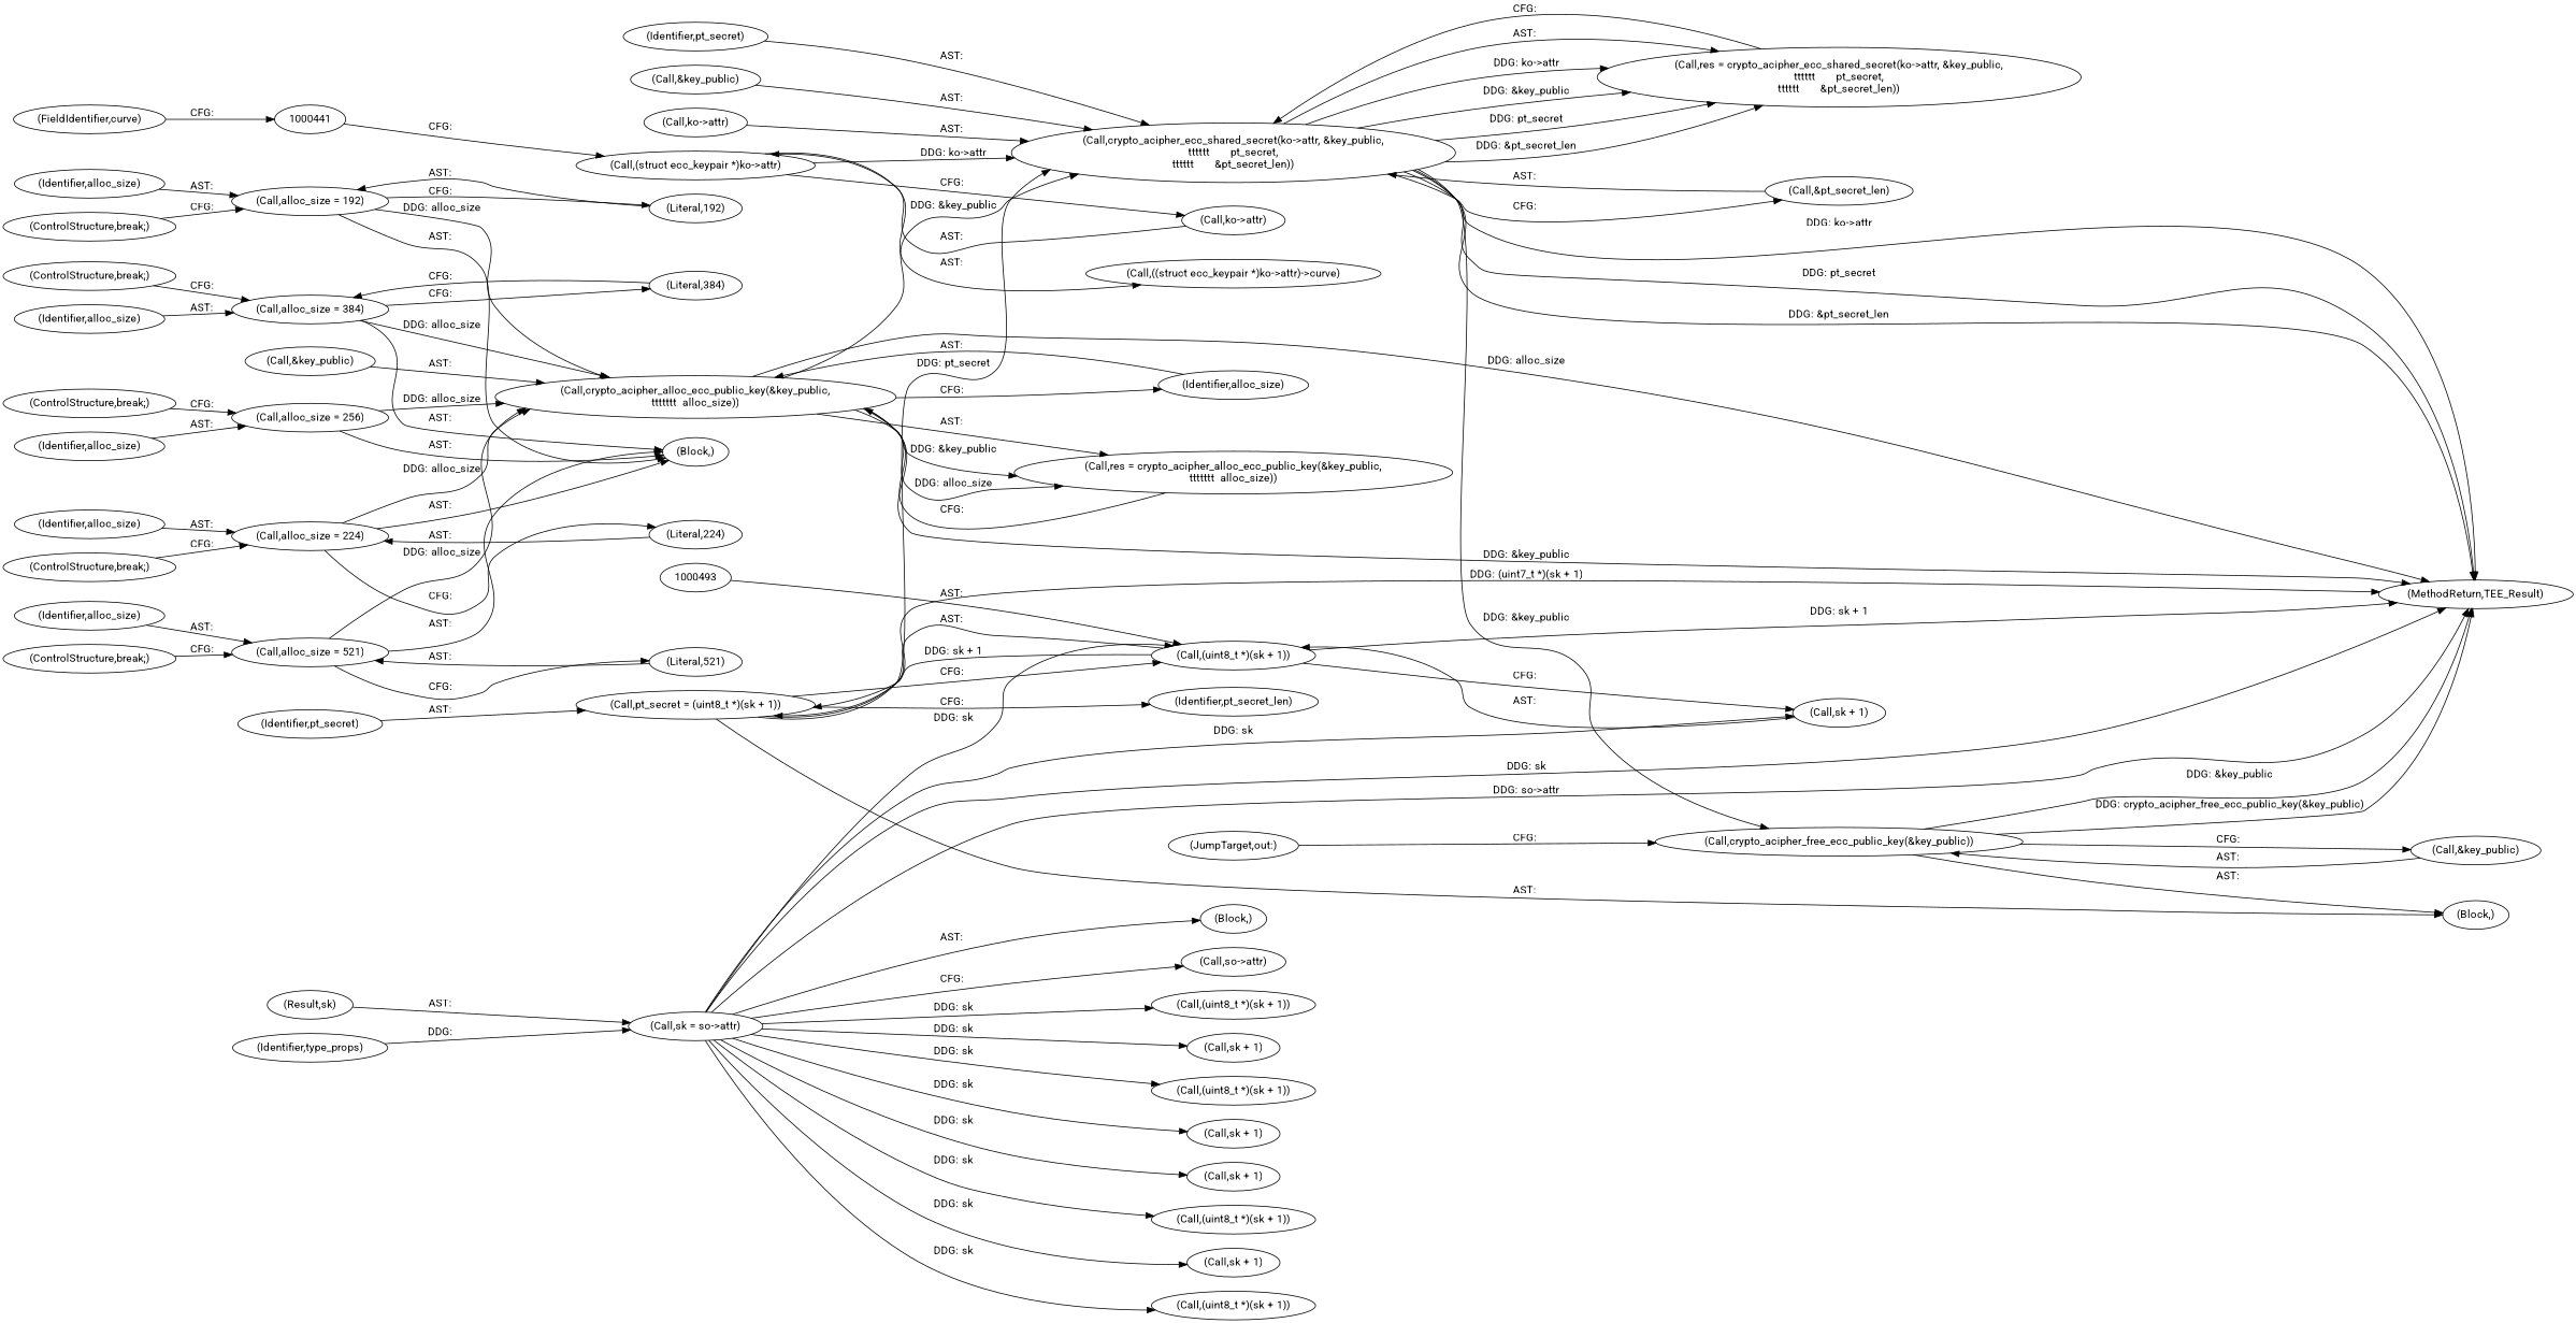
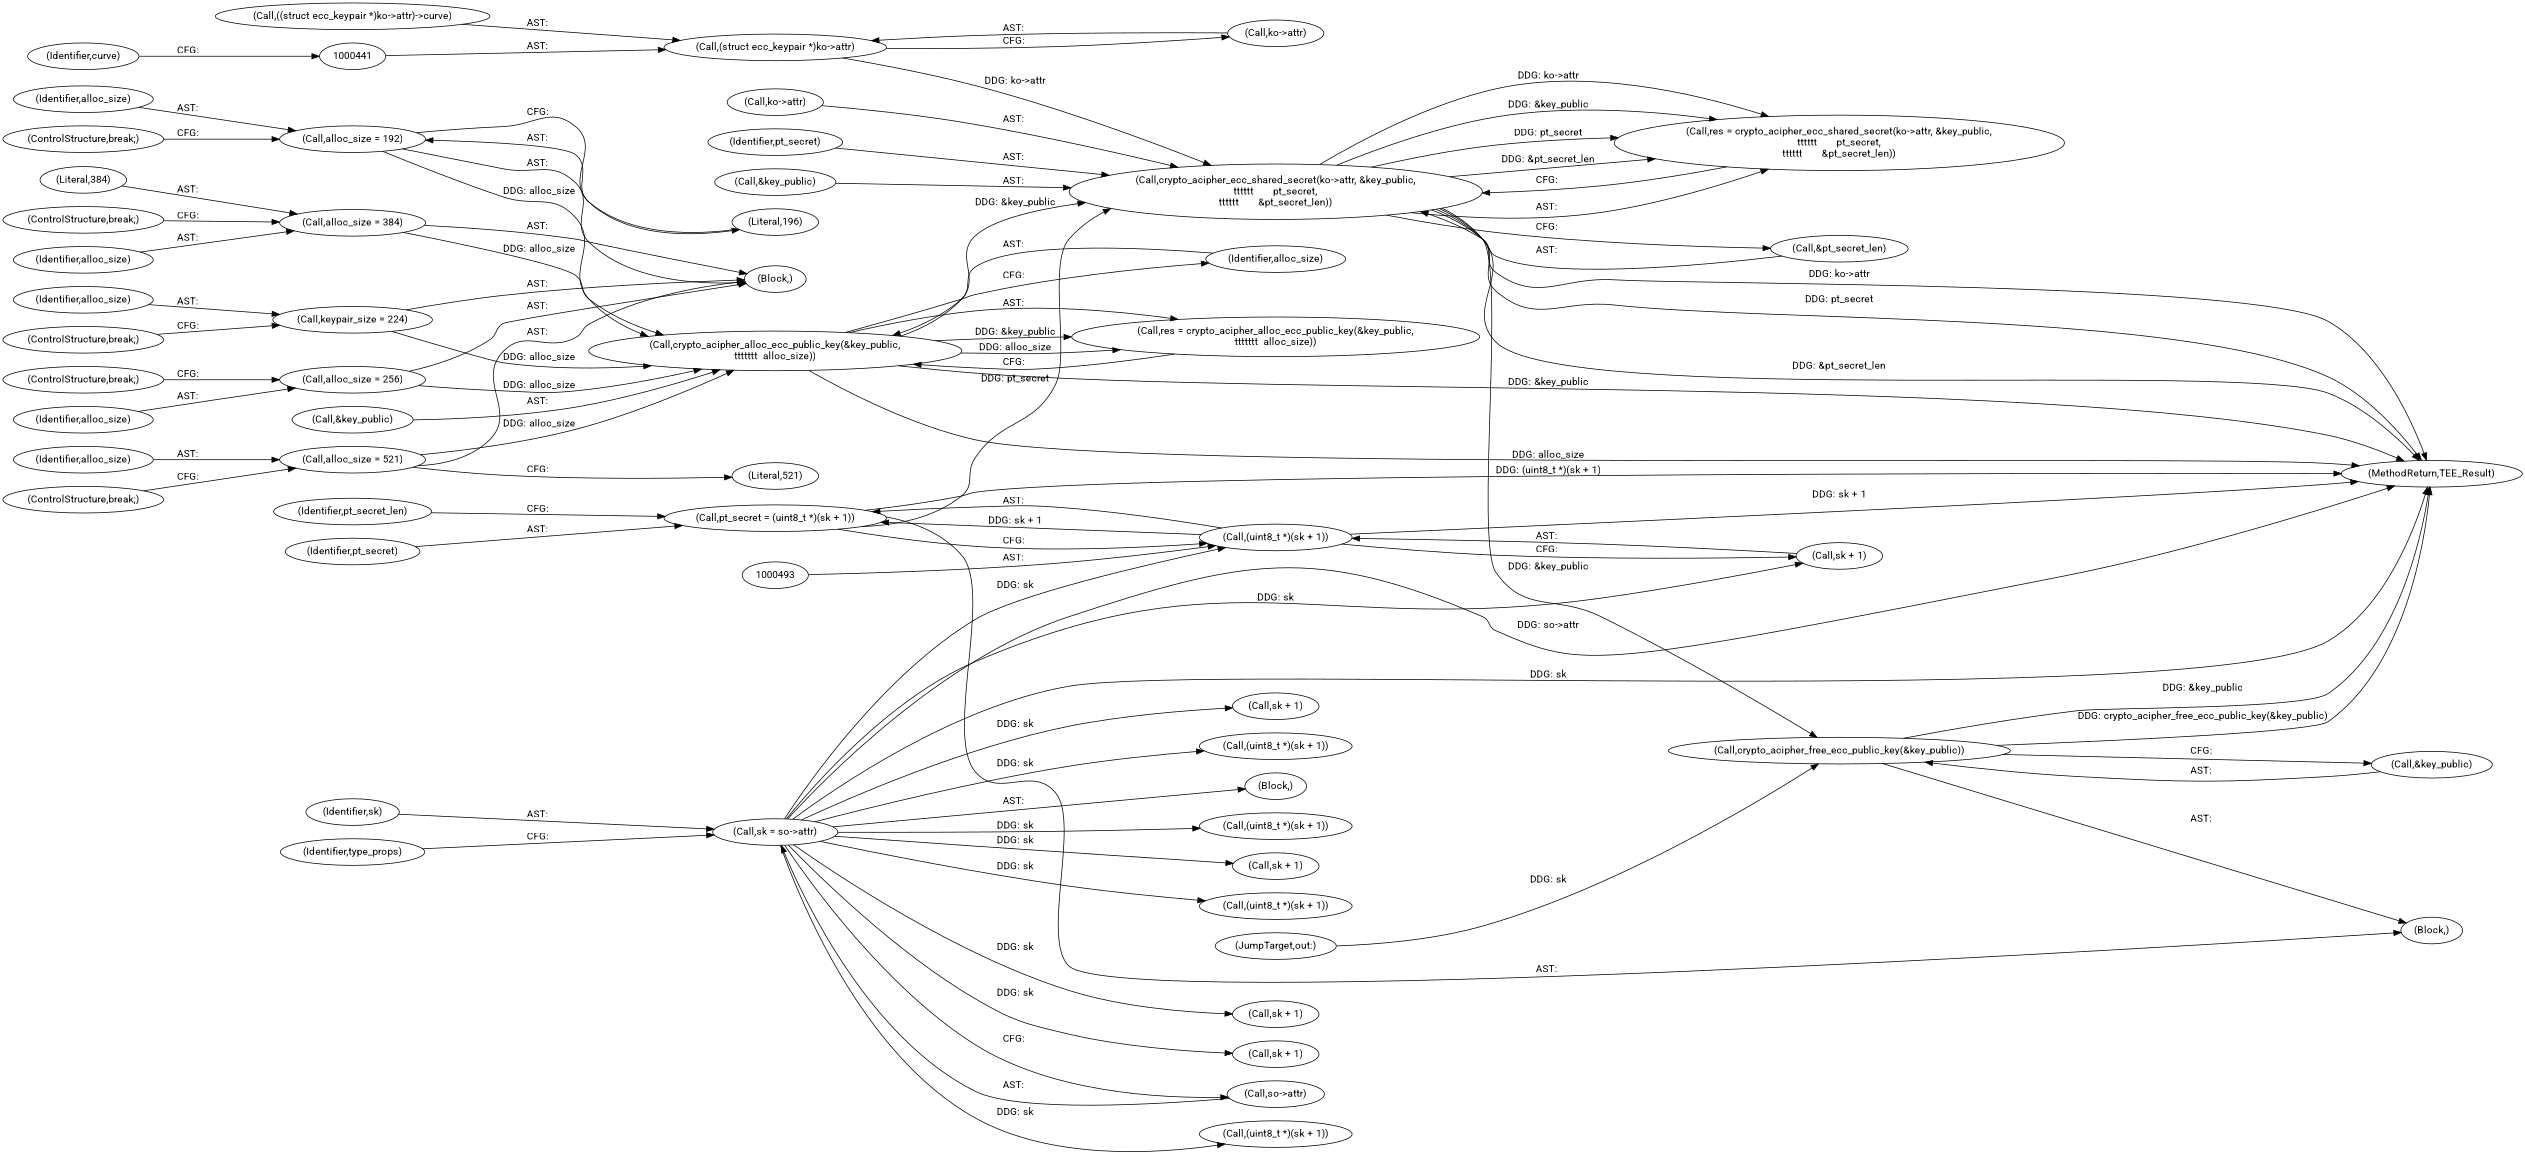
  digraph {
    fontname=Roboto
    rankdir=LR
    node [fontname=Roboto]
    edge [fontname=Roboto]
    n1 [label="(Call,crypto_acipher_free_ecc_public_key(&key_public))"]
    n2 [label="(MethodReturn,TEE_Result)"]
    n3 [label="(Block,)"]
    n4 [label="(Call,&key_public)"]
    n5 [label="(Call,crypto_acipher_ecc_shared_secret(ko->attr, &key_public,\n\t\t\t\t\t\t       pt_secret,\n\t\t\t\t\t\t       &pt_secret_len))"]
    n6 [label="(Call,res = crypto_acipher_ecc_shared_secret(ko->attr, &key_public,\n\t\t\t\t\t\t       pt_secret,\n\t\t\t\t\t\t       &pt_secret_len))"]
    n7 [label="(Call,&pt_secret_len)"]
    n8 [label="(Call,(struct ecc_keypair *)ko->attr)"]
    n9 [label="(Call,ko->attr)"]
    n10 [label="(Call,((struct ecc_keypair *)ko->attr)->curve)"]
    n11 [label="(Call,crypto_acipher_alloc_ecc_public_key(&key_public,\n\t\t\t\t\t\t\t  alloc_size))"]
    n12 [label="(Call,res = crypto_acipher_alloc_ecc_public_key(&key_public,\n\t\t\t\t\t\t\t  alloc_size))"]
    n13 [label="(Identifier,alloc_size)"]
    n14 [label="(Call,alloc_size = 192)"]
    n15 [label="(Block,)"]
-   n16 [label="(Literal,192)"]
+   n16 [label="(Literal,196)"]
    n17 [label="(Call,alloc_size = 384)"]
    n18 [label="(Literal,384)"]
-   n19 [label="(Call,alloc_size = 224)"]
-   n20 [label="(Literal,224)"]
+   n19 [label="(Call,keypair_size = 224)"]
    n21 [label="(Call,alloc_size = 521)"]
    n22 [label="(Literal,521)"]
    n23 [label="(Call,alloc_size = 256)"]
    n24 [label="(Call,pt_secret = (uint8_t *)(sk + 1))"]
    n25 [label="(Call,(uint8_t *)(sk + 1))"]
    n26 [label="(Call,sk + 1)"]
    n27 [label="(Call,sk = so->attr)"]
    n28 [label="(Block,)"]
    n29 [label="(Call,so->attr)"]
    n30 [label="(Call,(uint8_t *)(sk + 1))"]
    n31 [label="(Call,sk + 1)"]
    n32 [label="(Call,(uint8_t *)(sk + 1))"]
    n33 [label="(Call,sk + 1)"]
    n34 [label="(Call,sk + 1)"]
    n35 [label="(Call,(uint8_t *)(sk + 1))"]
    n36 [label="(Call,sk + 1)"]
    n37 [label="(Call,(uint8_t *)(sk + 1))"]
    n38 [label="(Identifier,pt_secret_len)"]
    n39 [label="(Identifier,alloc_size)"]
    n40 [label="(Call,&key_public)"]
-   n41 [label="(Result,sk)"]
+   n41 [label="(Identifier,sk)"]
    n42 [label="(ControlStructure,break;)"]
    n43 [label="(Identifier,alloc_size)"]
    n44 [label="(ControlStructure,break;)"]
    n45 [label="(ControlStructure,break;)"]
    n46 [label="(Identifier,pt_secret)"]
    n47 [label="(ControlStructure,break;)"]
    n48 [label="(Call,&key_public)"]
    n49 [label="(Call,ko->attr)"]
    n50 [label="(Identifier,alloc_size)"]
    n51 [label="(Identifier,type_props)"]
    n52 [label="(Identifier,pt_secret)"]
    n53 [label="(JumpTarget,out:)"]
-   n54 [label="(FieldIdentifier,curve)"]
+   n54 [label="(Identifier,curve)"]
    1000441
    n56 [label="(Identifier,alloc_size)"]
    n57 [label="(Identifier,alloc_size)"]
    n58 [label="(ControlStructure,break;)"]
    1000493
    n1 -> n2 [label="DDG: crypto_acipher_free_ecc_public_key(&key_public)"]
    n1 -> n2 [label="DDG: &key_public"]
    n1 -> n3 [label="AST: "]
    n1 -> n4 [label="CFG: "]
    n4 -> n1 [label="AST: "]
    n5 -> n1 [label="DDG: &key_public"]
    n5 -> n2 [label="DDG: &pt_secret_len"]
    n5 -> n2 [label="DDG: ko->attr"]
    n5 -> n2 [label="DDG: pt_secret"]
    n5 -> n6 [label="AST: "]
    n5 -> n6 [label="DDG: ko->attr"]
    n5 -> n6 [label="DDG: &key_public"]
    n5 -> n6 [label="DDG: pt_secret"]
    n5 -> n6 [label="DDG: &pt_secret_len"]
    n5 -> n7 [label="CFG: "]
    n6 -> n5 [label="CFG: "]
    n7 -> n5 [label="AST: "]
    n8 -> n5 [label="DDG: ko->attr"]
    n8 -> n9 [label="CFG: "]
-   n8 -> n10 [label="AST: "]
+   n10 -> n8 [label="AST: "]
    n9 -> n8 [label="AST: "]
    n11 -> n2 [label="DDG: &key_public"]
    n11 -> n2 [label="DDG: alloc_size"]
    n11 -> n5 [label="DDG: &key_public"]
    n11 -> n12 [label="AST: "]
    n11 -> n12 [label="DDG: &key_public"]
    n11 -> n12 [label="DDG: alloc_size"]
    n11 -> n13 [label="CFG: "]
    n12 -> n11 [label="CFG: "]
    n13 -> n11 [label="AST: "]
    n14 -> n11 [label="DDG: alloc_size"]
    n14 -> n15 [label="AST: "]
    n14 -> n16 [label="CFG: "]
    n16 -> n14 [label="AST: "]
    n17 -> n11 [label="DDG: alloc_size"]
    n17 -> n15 [label="AST: "]
-   n17 -> n18 [label="CFG: "]
-   n18 -> n17 [label="CFG: "]
+   n18 -> n17 [label="AST: "]
    n19 -> n11 [label="DDG: alloc_size"]
    n19 -> n15 [label="AST: "]
-   n19 -> n20 [label="CFG: "]
-   n20 -> n19 [label="AST: "]
    n21 -> n11 [label="DDG: alloc_size"]
    n21 -> n15 [label="AST: "]
    n21 -> n22 [label="CFG: "]
-   n22 -> n21 [label="AST: "]
    n23 -> n11 [label="DDG: alloc_size"]
    n23 -> n15 [label="AST: "]
-   n24 -> n2 [label="DDG: (uint7_t *)(sk + 1)"]
+   n24 -> n2 [label="DDG: (uint8_t *)(sk + 1)"]
    n24 -> n3 [label="AST: "]
    n24 -> n5 [label="DDG: pt_secret"]
    n24 -> n25 [label="CFG: "]
    n25 -> n2 [label="DDG: sk + 1"]
    n25 -> n24 [label="AST: "]
    n25 -> n24 [label="DDG: sk + 1"]
    n25 -> n26 [label="CFG: "]
    n26 -> n25 [label="AST: "]
    n27 -> n2 [label="DDG: sk"]
    n27 -> n2 [label="DDG: so->attr"]
    n27 -> n25 [label="DDG: sk"]
    n27 -> n26 [label="DDG: sk"]
    n27 -> n28 [label="AST: "]
    n27 -> n29 [label="CFG: "]
    n27 -> n30 [label="DDG: sk"]
    n27 -> n31 [label="DDG: sk"]
    n27 -> n32 [label="DDG: sk"]
    n27 -> n33 [label="DDG: sk"]
    n27 -> n34 [label="DDG: sk"]
    n27 -> n35 [label="DDG: sk"]
    n27 -> n36 [label="DDG: sk"]
    n27 -> n37 [label="DDG: sk"]
-   n24 -> n38 [label="CFG: "]
+   n29 -> n27 [label="AST: "]
+   n38 -> n24 [label="CFG: "]
    n39 -> n14 [label="AST: "]
    n40 -> n11 [label="AST: "]
    n41 -> n27 [label="AST: "]
    n42 -> n23 [label="CFG: "]
    n43 -> n21 [label="AST: "]
    n44 -> n14 [label="CFG: "]
    n45 -> n21 [label="CFG: "]
    n46 -> n5 [label="AST: "]
    n47 -> n17 [label="CFG: "]
    n48 -> n5 [label="AST: "]
    n49 -> n5 [label="AST: "]
    n50 -> n19 [label="AST: "]
-   n51 -> n27 [label="DDG: "]
+   n51 -> n27 [label="CFG: "]
    n52 -> n24 [label="AST: "]
-   n53 -> n1 [label="CFG: "]
+   n53 -> n1 [label="DDG: sk"]
    n54 -> 1000441 [label="CFG: "]
-   1000441 -> n8 [label="CFG: "]
+   1000441 -> n8 [label="AST: "]
    n56 -> n17 [label="AST: "]
    n57 -> n23 [label="AST: "]
    n58 -> n19 [label="CFG: "]
    1000493 -> n25 [label="AST: "]
  }
